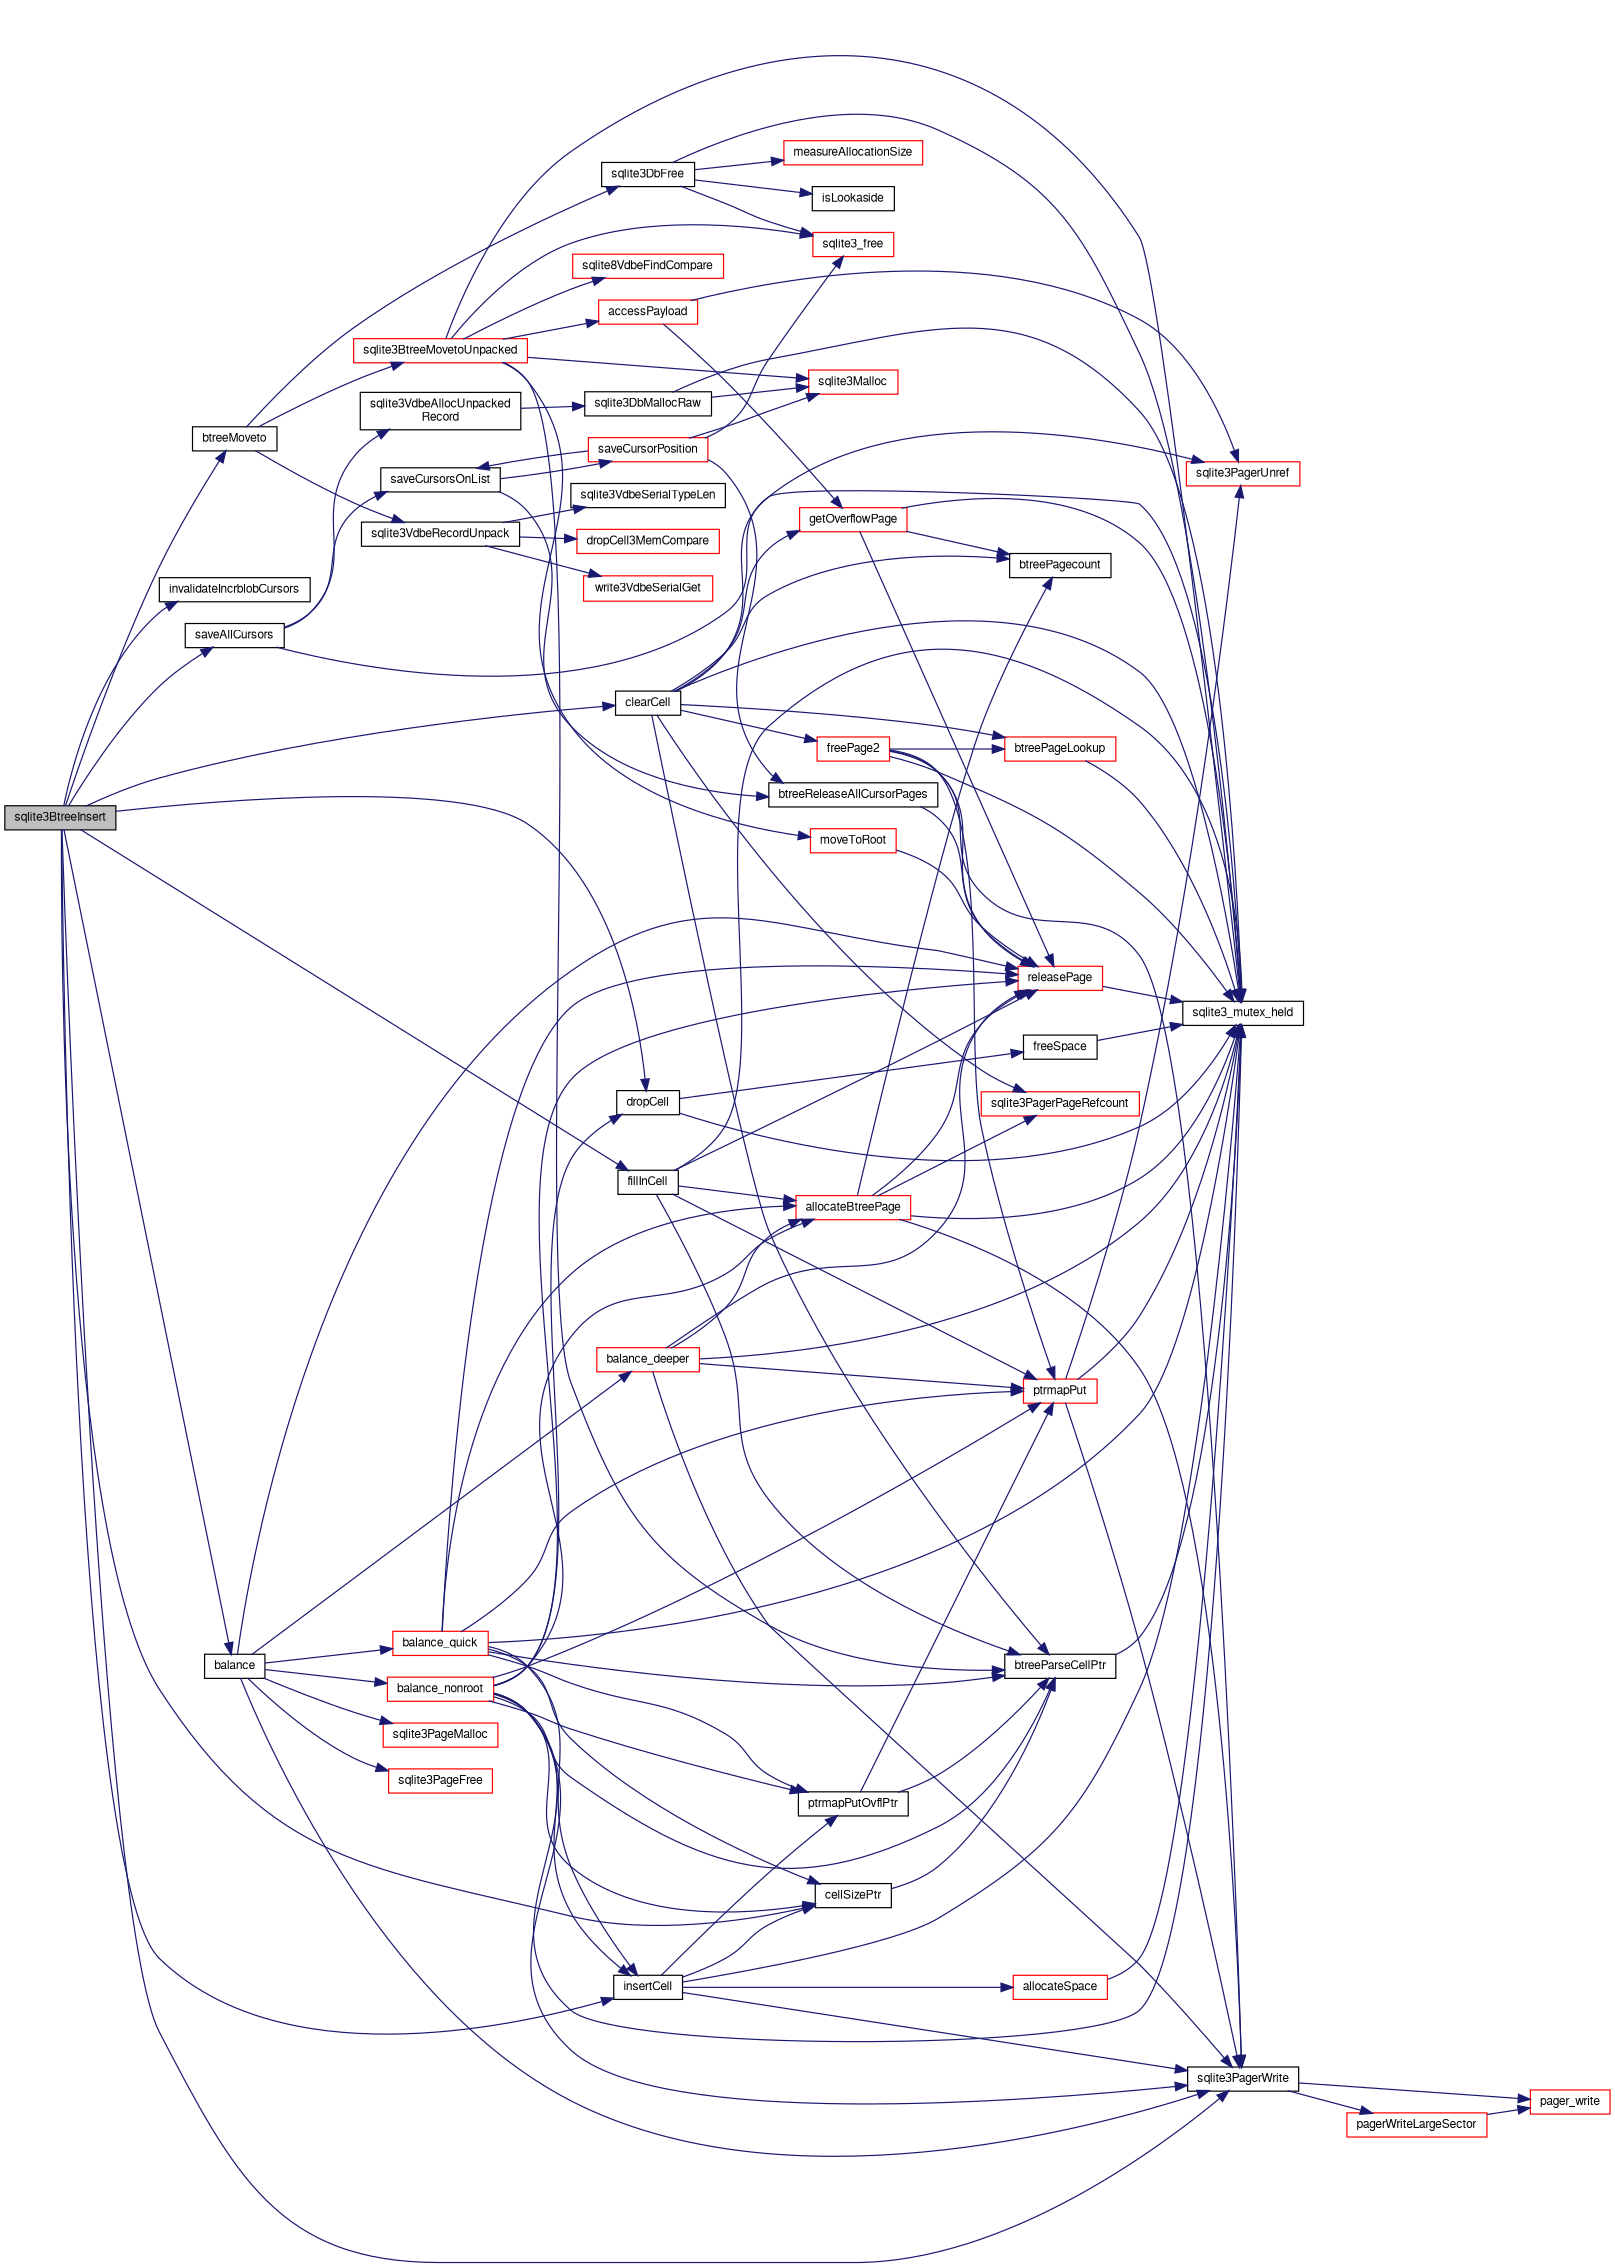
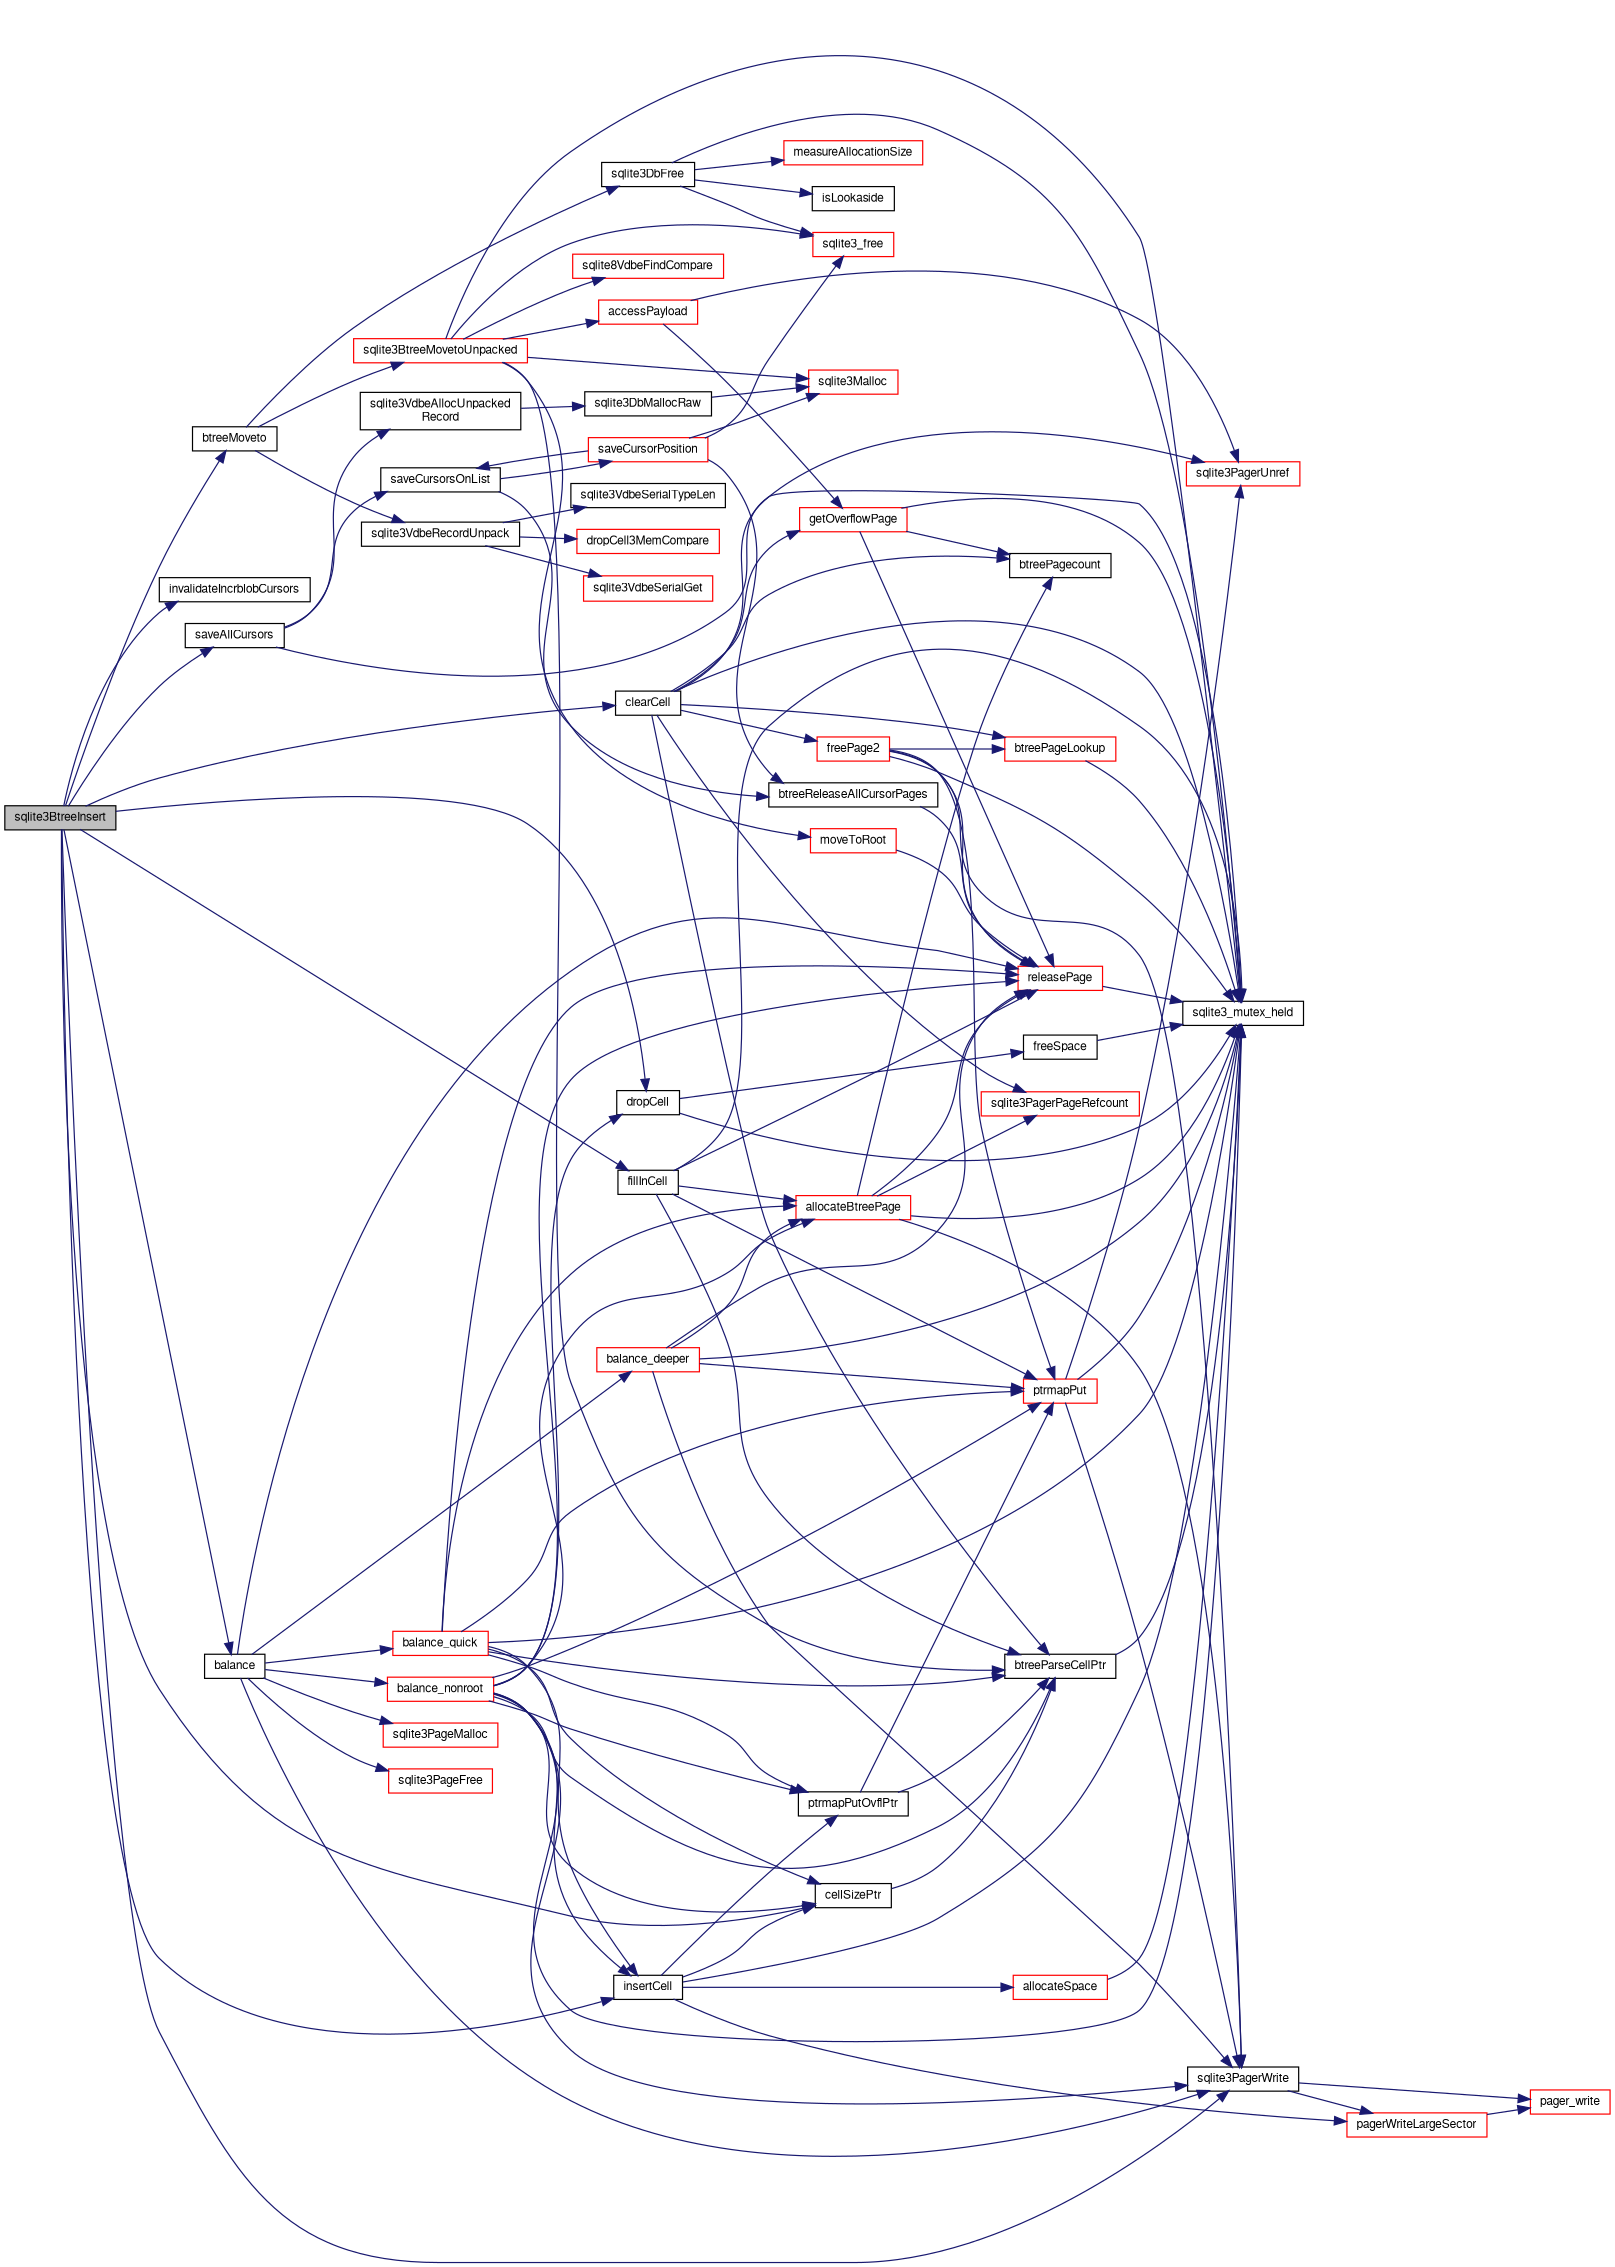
  digraph {
    rankdir=LR
    node [color=red fillcolor=white fontname=FreeSans fontsize=10 shape=record style=filled]
    edge [color=midnightblue fontname=FreeSans fontsize=10 labelfontname=FreeSans labelfontsize=10 style=solid]
    n1 [color=black fillcolor=grey75 fontcolor=black height=0.2 label=sqlite3BtreeInsert width=0.4]
    n2 [color=black height=0.2 label=saveAllCursors width=0.4]
    n3 [color=black height=0.2 label=invalidateIncrblobCursors width=0.4]
    n4 [color=black height=0.2 label=btreeMoveto width=0.4]
    n5 [color=black height=0.2 label=fillInCell width=0.4]
    n6 [color=black height=0.2 label=sqlite3PagerWrite width=0.4]
    n7 [color=black height=0.2 label=cellSizePtr width=0.4]
    n8 [color=black height=0.2 label=clearCell width=0.4]
    n9 [color=black height=0.2 label=dropCell width=0.4]
    n10 [color=black height=0.2 label=insertCell width=0.4]
    n11 [color=black height=0.2 label=balance width=0.4]
    n12 [color=black height=0.2 label=sqlite3_mutex_held width=0.4]
    n13 [color=black height=0.2 label=saveCursorsOnList width=0.4]
    n14 [color=black height=0.2 label="sqlite3VdbeAllocUnpacked\lRecord" width=0.4]
    n15 [color=black height=0.2 label=sqlite3VdbeRecordUnpack width=0.4]
    n16 [color=black height=0.2 label=sqlite3DbFree width=0.4]
    n17 [height=0.2 label=sqlite3BtreeMovetoUnpacked width=0.4]
    n18 [height=0.2 label=releasePage width=0.4]
    n19 [color=black height=0.2 label=btreeParseCellPtr width=0.4]
    n20 [height=0.2 label=allocateBtreePage width=0.4]
    n21 [height=0.2 label=ptrmapPut width=0.4]
    n22 [height=0.2 label=pagerWriteLargeSector width=0.4]
    n23 [height=0.2 label=pager_write width=0.4]
    n24 [height=0.2 label=getOverflowPage width=0.4]
    n25 [height=0.2 label=sqlite3PagerUnref width=0.4]
    n26 [color=black height=0.2 label=btreePagecount width=0.4]
    n27 [height=0.2 label=sqlite3PagerPageRefcount width=0.4]
    n28 [height=0.2 label=btreePageLookup width=0.4]
    n29 [height=0.2 label=freePage2 width=0.4]
    n30 [color=black height=0.2 label=freeSpace width=0.4]
    n31 [height=0.2 label=allocateSpace width=0.4]
    n32 [color=black height=0.2 label=ptrmapPutOvflPtr width=0.4]
    n33 [height=0.2 label=balance_deeper width=0.4]
    n34 [height=0.2 label=balance_quick width=0.4]
    n35 [height=0.2 label=sqlite3PageMalloc width=0.4]
    n36 [height=0.2 label=balance_nonroot width=0.4]
    n37 [height=0.2 label=sqlite3PageFree width=0.4]
    n38 [height=0.2 label=saveCursorPosition width=0.4]
    n39 [color=black height=0.2 label=btreeReleaseAllCursorPages width=0.4]
    n40 [height=0.2 label=sqlite3Malloc width=0.4]
    n41 [height=0.2 label=sqlite3_free width=0.4]
    n42 [color=black height=0.2 label=sqlite3DbMallocRaw width=0.4]
-   n43 [height=0.2 label=write3VdbeSerialGet width=0.4]
+   n43 [height=0.2 label=sqlite3VdbeSerialGet width=0.4]
    n44 [color=black height=0.2 label=sqlite3VdbeSerialTypeLen width=0.4]
    n45 [height=0.2 label=dropCell3MemCompare width=0.4]
    n46 [height=0.2 label=measureAllocationSize width=0.4]
    n47 [color=black height=0.2 label=isLookaside width=0.4]
    n48 [height=0.2 label=sqlite8VdbeFindCompare width=0.4]
    n49 [height=0.2 label=moveToRoot width=0.4]
    n50 [height=0.2 label=accessPayload width=0.4]
    n1 -> n2
    n1 -> n3
    n1 -> n4
    n1 -> n5
    n1 -> n6
    n1 -> n7
    n1 -> n8
    n1 -> n9
    n1 -> n10
    n1 -> n11
    n2 -> n12
    n2 -> n13
    n2 -> n14
    n4 -> n15
    n4 -> n16
    n4 -> n17
    n5 -> n12
    n5 -> n18
    n5 -> n19
    n5 -> n20
    n5 -> n21
    n6 -> n22
    n6 -> n23
    n7 -> n19
    n8 -> n12
    n8 -> n19
    n8 -> n24
    n8 -> n25
    n8 -> n26
    n8 -> n27
    n8 -> n28
    n8 -> n29
    n9 -> n12
    n9 -> n30
-   n10 -> n6
+   n10 -> n22
    n10 -> n7
    n10 -> n12
    n10 -> n31
    n10 -> n32
    n11 -> n6
    n11 -> n18
    n11 -> n33
    n11 -> n34
    n11 -> n35
    n11 -> n36
    n11 -> n37
    n13 -> n38
    n13 -> n39
    n14 -> n42
    n15 -> n43
    n15 -> n44
    n15 -> n45
    n16 -> n12
    n16 -> n41
    n16 -> n46
    n16 -> n47
    n17 -> n12
    n17 -> n19
    n17 -> n40
    n17 -> n41
    n17 -> n48
    n17 -> n49
    n17 -> n50
    n18 -> n12
    n19 -> n12
    n20 -> n6
    n20 -> n12
    n20 -> n18
    n20 -> n26
    n20 -> n27
    n21 -> n6
    n21 -> n12
    n21 -> n25
    n22 -> n23
    n24 -> n12
    n24 -> n18
    n24 -> n26
    n28 -> n12
    n29 -> n6
    n29 -> n12
    n29 -> n18
    n29 -> n21
    n29 -> n28
    n30 -> n12
    n31 -> n12
    n32 -> n19
    n32 -> n21
    n33 -> n6
    n33 -> n12
    n33 -> n18
    n33 -> n20
    n33 -> n21
    n34 -> n7
    n34 -> n10
    n34 -> n12
    n34 -> n18
    n34 -> n19
    n34 -> n20
    n34 -> n21
    n34 -> n32
    n36 -> n6
    n36 -> n7
    n36 -> n9
    n36 -> n10
    n36 -> n12
    n36 -> n18
    n36 -> n19
    n36 -> n20
    n36 -> n21
    n36 -> n32
    n38 -> n13
    n38 -> n39
    n38 -> n40
    n38 -> n41
    n39 -> n18
-   n42 -> n12
    n42 -> n40
    n49 -> n18
    n50 -> n24
    n50 -> n25
  }
